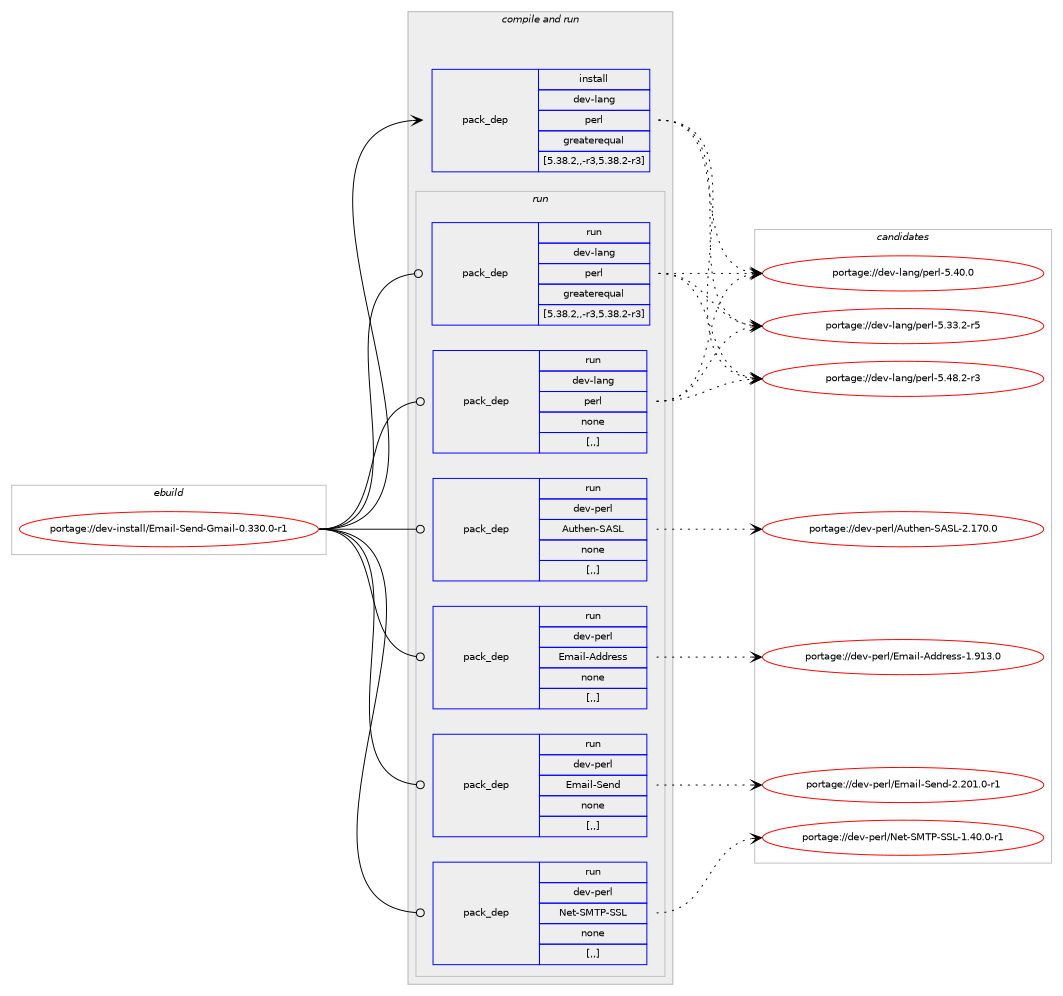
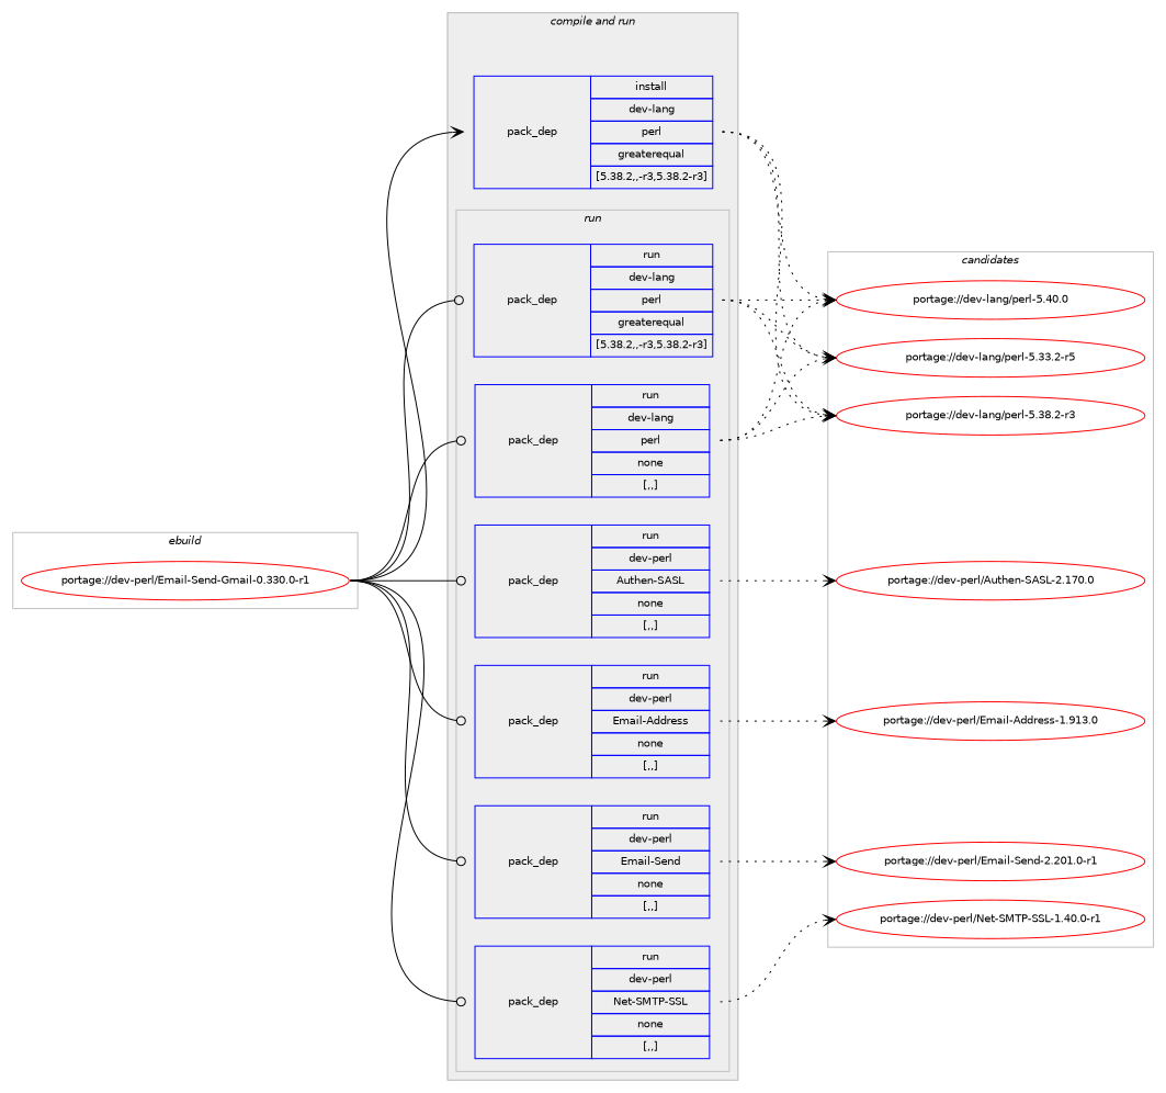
  digraph {
    compound=true
    concentrate=true
    fontname=Helvetica
    fontsize=10
    newrank=true
    rankdir=LR
    ranksep=1.5
    node [color=red fontname=Helvetica fontsize=10]
    edge [arrowhead=vee headport=w style=dotted tailport=e weight=100]
-   n1 [label="portage://dev-install/Email-Send-Gmail-0.330.0-r1" width=4]
+   n1 [label="portage://dev-perl/Email-Send-Gmail-0.330.0-r1" width=4]
    n2 [color=blue label=<<TABLE BORDER="0" CELLBORDER="1" CELLSPACING="0" CELLPADDING="4" WIDTH="220"><TR><TD ROWSPAN="6" CELLPADDING="30">pack_dep</TD></TR><TR><TD WIDTH="110">install</TD></TR><TR><TD>dev-lang</TD></TR><TR><TD>perl</TD></TR><TR><TD>greaterequal</TD></TR><TR><TD>[5.38.2,,-r3,5.38.2-r3]</TD></TR></TABLE>> shape=none]
    n3 [color=blue label=<<TABLE BORDER="0" CELLBORDER="1" CELLSPACING="0" CELLPADDING="4" WIDTH="220"><TR><TD ROWSPAN="6" CELLPADDING="30">pack_dep</TD></TR><TR><TD WIDTH="110">run</TD></TR><TR><TD>dev-lang</TD></TR><TR><TD>perl</TD></TR><TR><TD>greaterequal</TD></TR><TR><TD>[5.38.2,,-r3,5.38.2-r3]</TD></TR></TABLE>> shape=none]
    n4 [color=blue label=<<TABLE BORDER="0" CELLBORDER="1" CELLSPACING="0" CELLPADDING="4" WIDTH="220"><TR><TD ROWSPAN="6" CELLPADDING="30">pack_dep</TD></TR><TR><TD WIDTH="110">run</TD></TR><TR><TD>dev-lang</TD></TR><TR><TD>perl</TD></TR><TR><TD>none</TD></TR><TR><TD>[,,]</TD></TR></TABLE>> shape=none]
    n5 [color=blue label=<<TABLE BORDER="0" CELLBORDER="1" CELLSPACING="0" CELLPADDING="4" WIDTH="220"><TR><TD ROWSPAN="6" CELLPADDING="30">pack_dep</TD></TR><TR><TD WIDTH="110">run</TD></TR><TR><TD>dev-perl</TD></TR><TR><TD>Authen-SASL</TD></TR><TR><TD>none</TD></TR><TR><TD>[,,]</TD></TR></TABLE>> shape=none]
    n6 [color=blue label=<<TABLE BORDER="0" CELLBORDER="1" CELLSPACING="0" CELLPADDING="4" WIDTH="220"><TR><TD ROWSPAN="6" CELLPADDING="30">pack_dep</TD></TR><TR><TD WIDTH="110">run</TD></TR><TR><TD>dev-perl</TD></TR><TR><TD>Email-Address</TD></TR><TR><TD>none</TD></TR><TR><TD>[,,]</TD></TR></TABLE>> shape=none]
    n7 [color=blue label=<<TABLE BORDER="0" CELLBORDER="1" CELLSPACING="0" CELLPADDING="4" WIDTH="220"><TR><TD ROWSPAN="6" CELLPADDING="30">pack_dep</TD></TR><TR><TD WIDTH="110">run</TD></TR><TR><TD>dev-perl</TD></TR><TR><TD>Email-Send</TD></TR><TR><TD>none</TD></TR><TR><TD>[,,]</TD></TR></TABLE>> shape=none]
    n8 [color=blue label=<<TABLE BORDER="0" CELLBORDER="1" CELLSPACING="0" CELLPADDING="4" WIDTH="220"><TR><TD ROWSPAN="6" CELLPADDING="30">pack_dep</TD></TR><TR><TD WIDTH="110">run</TD></TR><TR><TD>dev-perl</TD></TR><TR><TD>Net-SMTP-SSL</TD></TR><TR><TD>none</TD></TR><TR><TD>[,,]</TD></TR></TABLE>> shape=none]
    n9 [label="portage://dev-lang/perl-5.40.0" width=4]
    n10 [label="portage://dev-lang/perl-5.33.2-r5" width=4]
-   n11 [label="portage://dev-lang/perl-5.48.2-r3" width=4]
+   n11 [label="portage://dev-lang/perl-5.38.2-r3" width=4]
    n12 [label="portage://dev-perl/Authen-SASL-2.170.0" width=4]
    n13 [label="portage://dev-perl/Email-Address-1.913.0" width=4]
    n14 [label="portage://dev-perl/Email-Send-2.201.0-r1" width=4]
    n15 [label="portage://dev-perl/Net-SMTP-SSL-1.40.0-r1" width=4]
    subgraph cluster_1 {
      color=gray
      label=<<i>ebuild</i>>
      n1
    }
    subgraph cluster_2 {
      color=gray
      label=<<i>dependencies</i>>
      subgraph cluster_3 {
        color=gray
        fillcolor="#eeeeee"
        label=<<i>compile</i>>
        style=filled
        subgraph sub_4 {
          color=gray
          fillcolor="#eeeeee"
          label=<<i>compile</i>>
          style=filled
          n2
        }
      }
      subgraph cluster_5 {
        color=gray
        fillcolor="#eeeeee"
        label=<<i>compile and run</i>>
        style=filled
      }
      subgraph cluster_6 {
        color=gray
        fillcolor="#eeeeee"
        label=<<i>run</i>>
        style=filled
        subgraph sub_7 {
          color=gray
          fillcolor="#eeeeee"
          label=<<i>run</i>>
          style=filled
          n3
        }
        subgraph sub_8 {
          color=gray
          fillcolor="#eeeeee"
          label=<<i>run</i>>
          style=filled
          n4
        }
        subgraph sub_9 {
          color=gray
          fillcolor="#eeeeee"
          label=<<i>run</i>>
          style=filled
          n5
        }
        subgraph sub_10 {
          color=gray
          fillcolor="#eeeeee"
          label=<<i>run</i>>
          style=filled
          n6
        }
        subgraph sub_11 {
          color=gray
          fillcolor="#eeeeee"
          label=<<i>run</i>>
          style=filled
          n7
        }
        subgraph sub_12 {
          color=gray
          fillcolor="#eeeeee"
          label=<<i>run</i>>
          style=filled
          n8
        }
      }
    }
    subgraph cluster_13 {
      color=gray
      label=<<i>candidates</i>>
      rank=same
      subgraph sub_14 {
        color=black
        label=<<i>candidates</i>>
        nodesep=1
        rank=same
        n9
        n10
        n11
      }
      subgraph sub_15 {
        color=black
        label=<<i>candidates</i>>
        nodesep=1
        rank=same
        n9
        n10
        n11
      }
      subgraph sub_16 {
        color=black
        label=<<i>candidates</i>>
        nodesep=1
        rank=same
        n9
        n10
        n11
      }
      subgraph sub_17 {
        color=black
        label=<<i>candidates</i>>
        nodesep=1
        rank=same
        n12
      }
      subgraph sub_18 {
        color=black
        label=<<i>candidates</i>>
        nodesep=1
        rank=same
        n13
      }
      subgraph sub_19 {
        color=black
        label=<<i>candidates</i>>
        nodesep=1
        rank=same
        n14
      }
      subgraph sub_20 {
        color=black
        label=<<i>candidates</i>>
        nodesep=1
        rank=same
        n15
      }
    }
    n1 -> n2 [style=solid weight=20]
    n1 -> n3 [arrowhead=odot style=solid weight=20]
    n1 -> n4 [arrowhead=odot style=solid weight=20]
    n1 -> n5 [arrowhead=odot style=solid weight=20]
    n1 -> n6 [arrowhead=odot style=solid weight=20]
    n1 -> n7 [arrowhead=odot style=solid weight=20]
    n1 -> n8 [arrowhead=odot style=solid weight=20]
    n2 -> n9
    n2 -> n10
    n2 -> n11
    n3 -> n9
    n3 -> n10
    n3 -> n11
    n4 -> n9
    n4 -> n10
    n4 -> n11
    n5 -> n12
    n6 -> n13
    n7 -> n14
    n8 -> n15
  }
